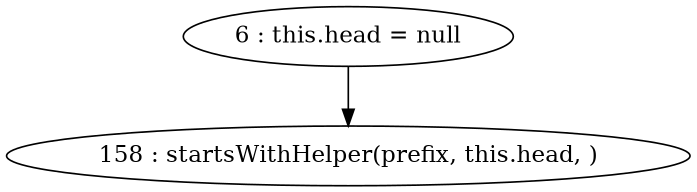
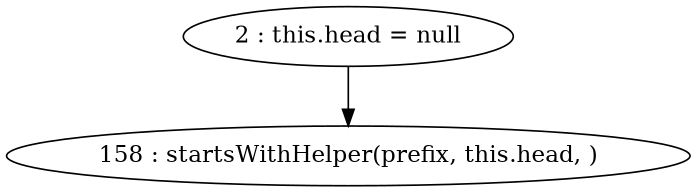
  digraph {
-   "6 : this.head = null"
+   "6 : this.head = null" [label="2 : this.head = null"]
    "158 : startsWithHelper(prefix, this.head, )"
    "6 : this.head = null" -> "158 : startsWithHelper(prefix, this.head, )"
  }
